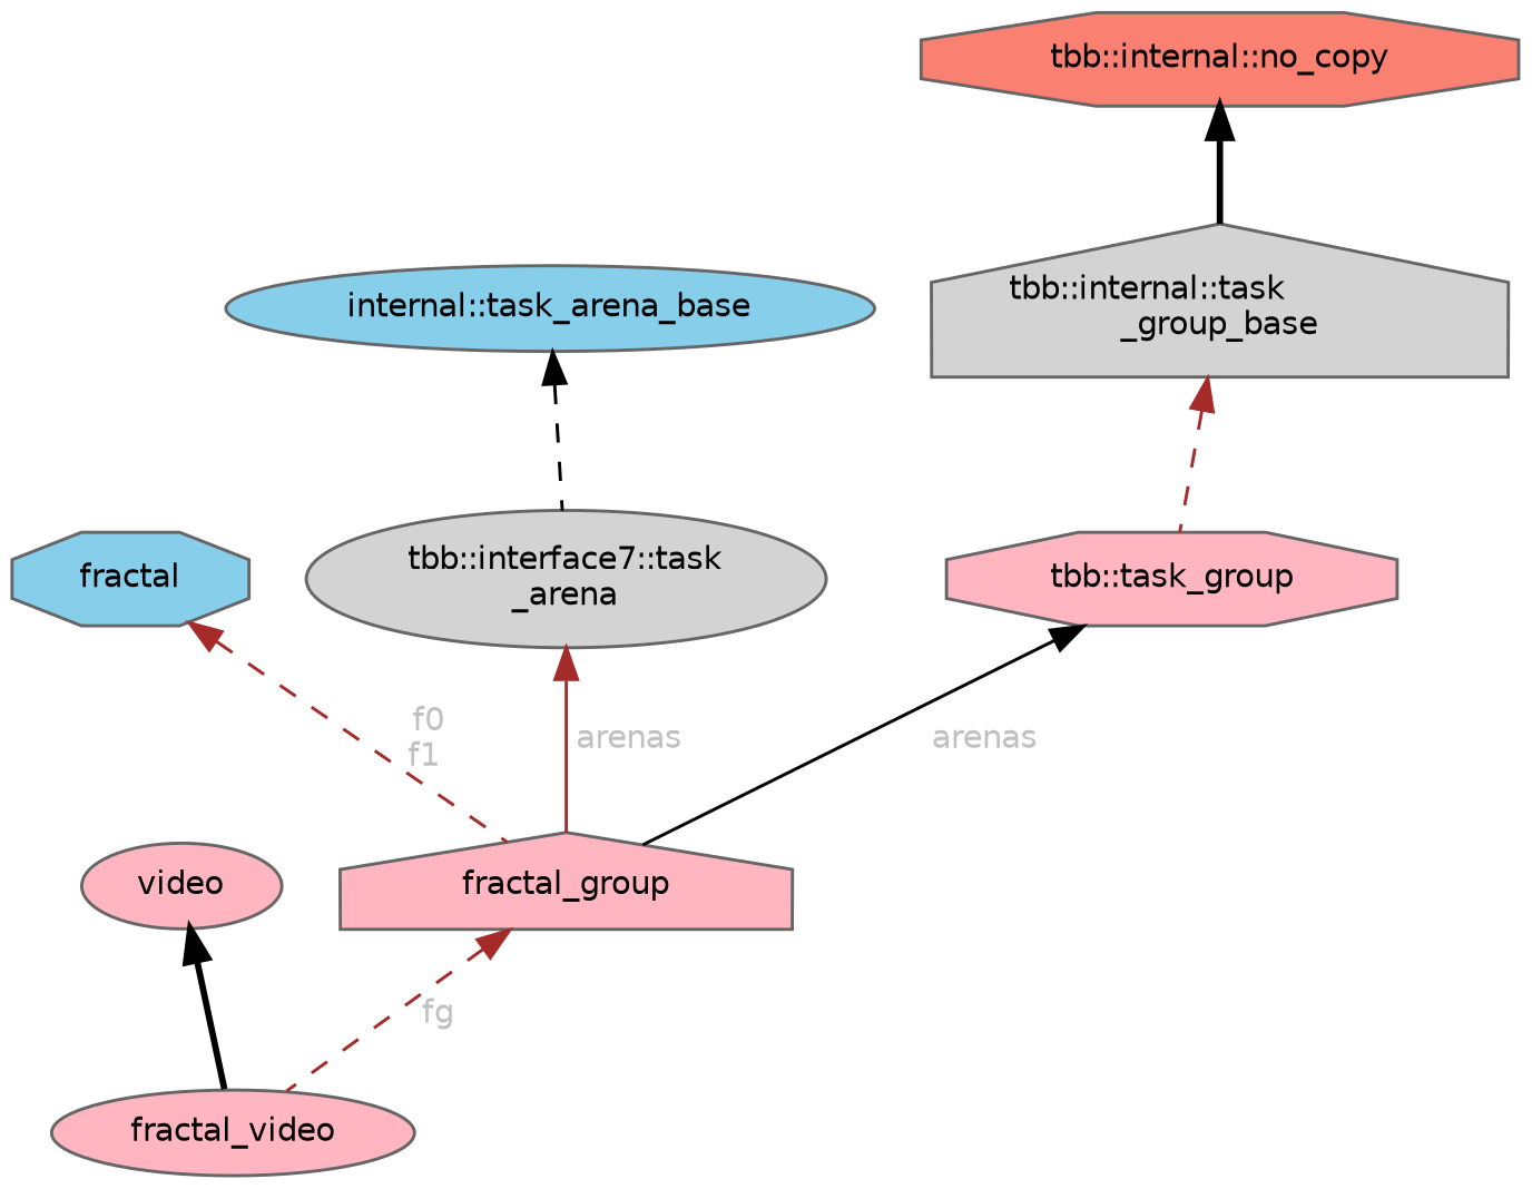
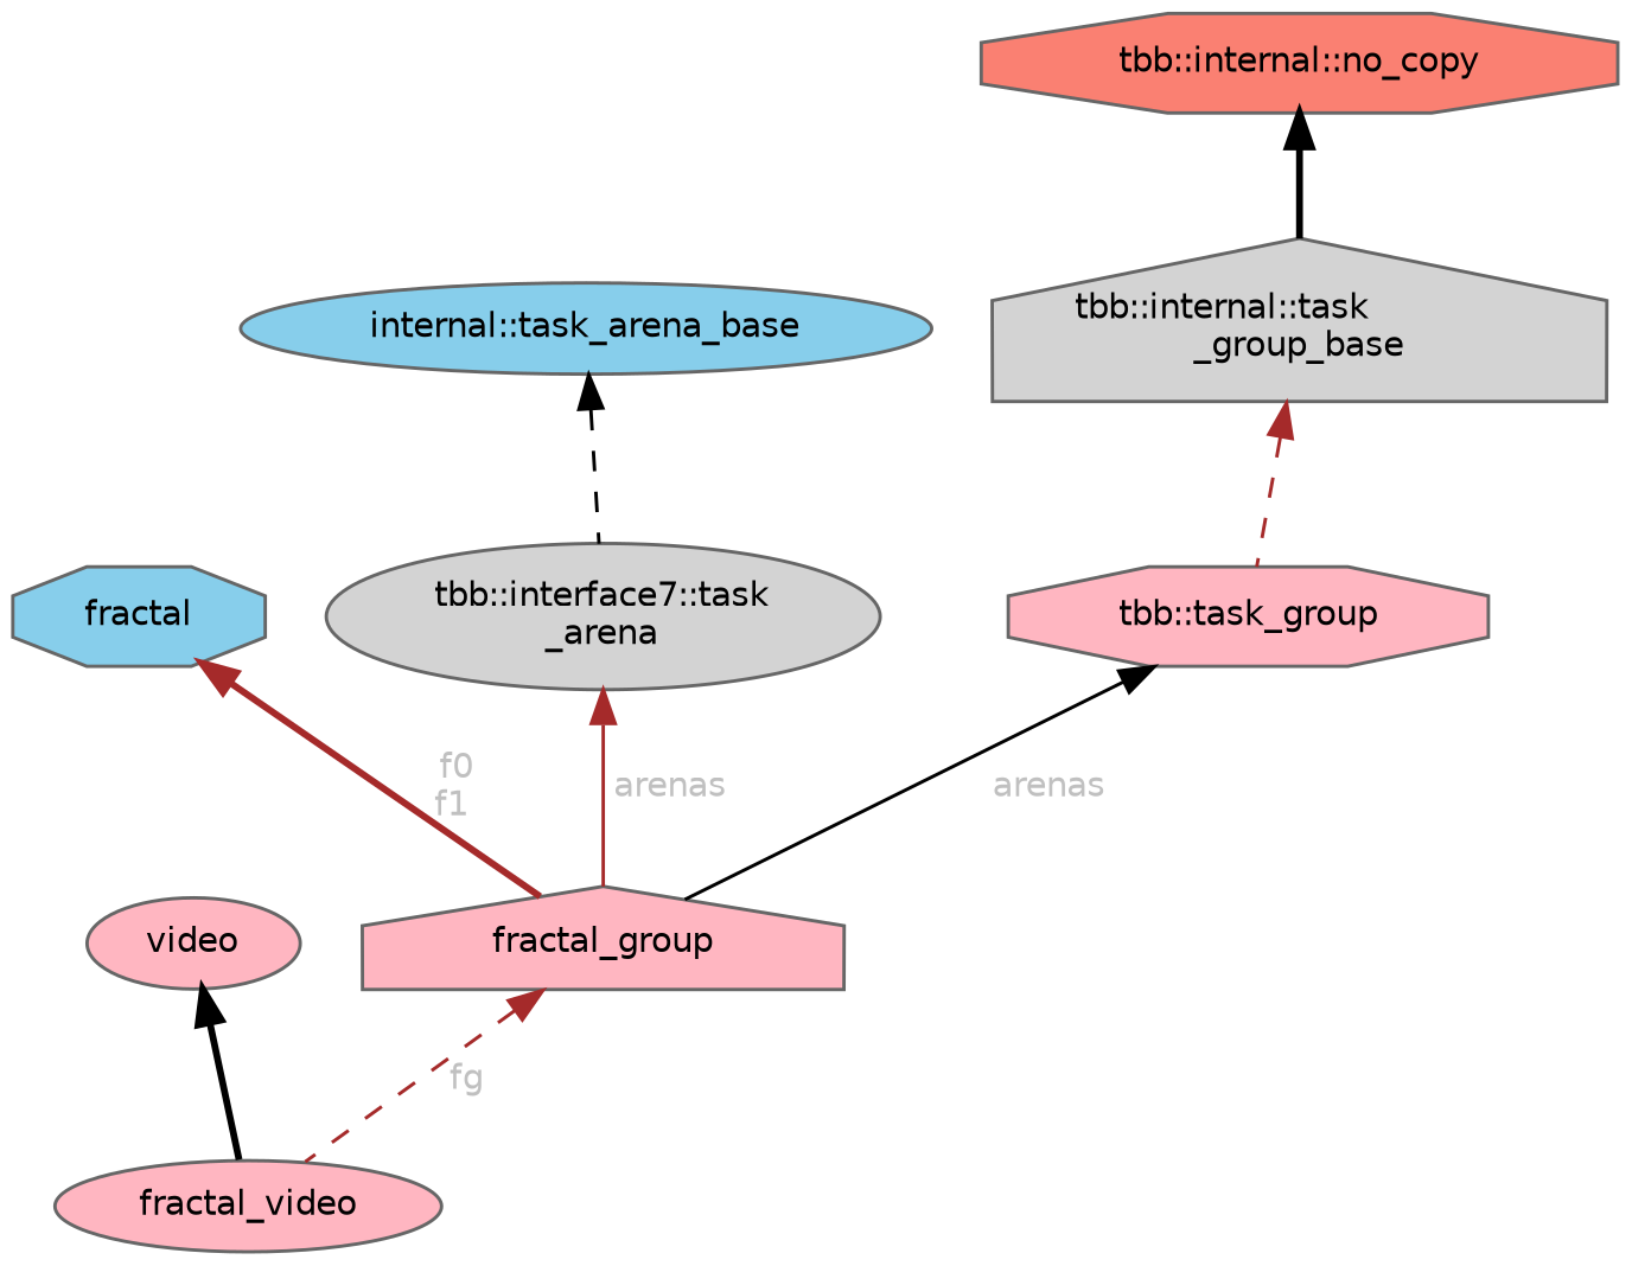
  digraph {
    node [color=gray40 fillcolor=lightpink fontname=Helvetica fontsize=10 shape=ellipse style=filled]
    edge [color=black dir=back fontname=Helvetica fontsize=10 labelfontname=Helvetica labelfontsize=10 style=dashed]
    n1 [fontcolor=black height=0.2 label=fractal_video width=0.4]
    n2 [height=0.2 label=video width=0.4]
    n3 [height=0.2 label=fractal_group shape=house width=0.4]
    n4 [fillcolor=skyblue height=0.2 label=fractal shape=octagon width=0.4]
    n5 [fillcolor=lightgrey height=0.2 label="tbb::interface7::task\l_arena" width=0.4]
    n6 [fillcolor=skyblue height=0.2 label="internal::task_arena_base" width=0.4]
    n7 [height=0.2 label="tbb::task_group" shape=octagon width=0.4]
    n8 [fillcolor=lightgrey height=0.2 label="tbb::internal::task\l_group_base" shape=house width=0.4]
    n9 [fillcolor=salmon height=0.2 label="tbb::internal::no_copy" shape=octagon width=0.4]
    n2 -> n1 [style=bold]
    n3 -> n1 [color=brown fontcolor=grey label=" fg"]
-   n4 -> n3 [color=brown fontcolor=grey label=" f0\nf1"]
+   n4 -> n3 [color=brown fontcolor=grey label=" f0\nf1" style=bold]
    n5 -> n3 [color=brown fontcolor=grey label=" arenas" style=solid]
    n6 -> n5
    n7 -> n3 [fontcolor=grey label=" arenas" style=solid]
    n8 -> n7 [color=brown]
    n9 -> n8 [style=bold]
  }
